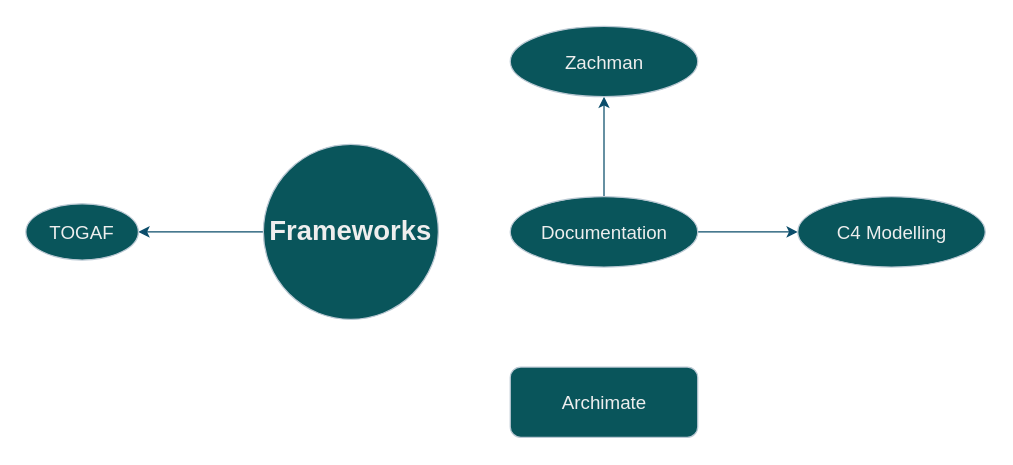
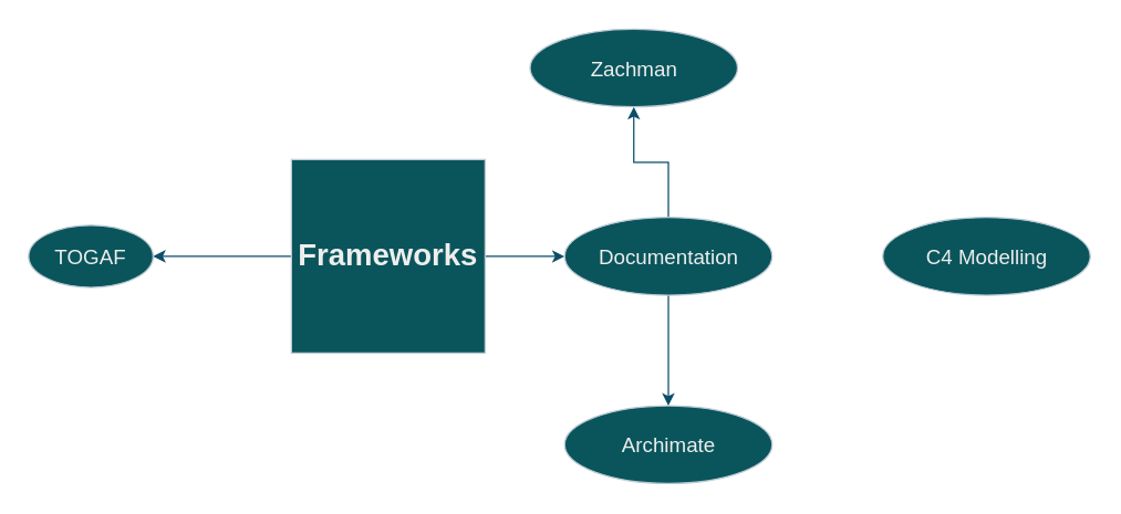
  <mxCell id="0" />
  <mxCell id="1" parent="0" />
  <mxCell id="2" value="" style="edgeStyle=orthogonalEdgeStyle;rounded=0;orthogonalLoop=1;jettySize=auto;html=1;strokeColor=#0B4D6A;" parent="1" source="4" target="5" edge="1"><mxGeometry relative="1" as="geometry" /></mxCell>
- <mxCell id="4" value="Frameworks" style="ellipse;whiteSpace=wrap;html=1;aspect=fixed;labelBackgroundColor=none;fillColor=#09555B;strokeColor=#BAC8D3;fontColor=#EEEEEE;fontSize=22;fontStyle=1" parent="1" vertex="1"><mxGeometry x="210" y="115" width="140" height="140" as="geometry" /></mxCell>
+ <mxCell id="3" value="" style="edgeStyle=orthogonalEdgeStyle;rounded=0;orthogonalLoop=1;jettySize=auto;html=1;strokeColor=#0B4D6A;" parent="1" source="4" target="8" edge="1"><mxGeometry relative="1" as="geometry" /></mxCell>
+ <mxCell id="4" value="Frameworks" style="whiteSpace=wrap;html=1;aspect=fixed;labelBackgroundColor=none;fillColor=#09555B;strokeColor=#BAC8D3;fontColor=#EEEEEE;fontSize=22;fontStyle=1;rounded=0;" parent="1" vertex="1"><mxGeometry x="210" y="115" width="140" height="140" as="geometry" /></mxCell>
  <mxCell id="5" value="TOGAF" style="ellipse;whiteSpace=wrap;html=1;strokeColor=#BAC8D3;fontColor=#EEEEEE;fillColor=#09555B;fontSize=15;" parent="1" vertex="1"><mxGeometry x="20" y="162.5" width="90" height="45" as="geometry" /></mxCell>
  <mxCell id="6" value="" style="edgeStyle=orthogonalEdgeStyle;rounded=0;orthogonalLoop=1;jettySize=auto;html=1;strokeColor=#0B4D6A;" parent="1" source="8" target="9" edge="1"><mxGeometry relative="1" as="geometry" /></mxCell>
- <mxCell id="7" value="" style="edgeStyle=orthogonalEdgeStyle;rounded=0;orthogonalLoop=1;jettySize=auto;html=1;strokeColor=#0B4D6A;" parent="1" source="8" target="11" edge="1"><mxGeometry relative="1" as="geometry" /></mxCell>
+ <mxCell id="7" value="" style="edgeStyle=orthogonalEdgeStyle;rounded=0;orthogonalLoop=1;jettySize=auto;html=1;strokeColor=#0B4D6A;" parent="1" source="8" target="10" edge="1"><mxGeometry relative="1" as="geometry" /></mxCell>
  <mxCell id="8" value="Documentation" style="ellipse;whiteSpace=wrap;html=1;strokeColor=#BAC8D3;fontColor=#EEEEEE;fillColor=#09555B;fontSize=15;" parent="1" vertex="1"><mxGeometry x="407.5" y="156.88" width="150" height="56.25" as="geometry" /></mxCell>
- <mxCell id="9" value="Zachman" style="ellipse;whiteSpace=wrap;html=1;strokeColor=#BAC8D3;fontColor=#EEEEEE;fillColor=#09555B;fontSize=15;" parent="1" vertex="1"><mxGeometry x="407.5" y="20.63" width="150" height="56.25" as="geometry" /></mxCell>
- <mxCell id="10" value="Archimate" style="whiteSpace=wrap;html=1;strokeColor=#BAC8D3;fontColor=#EEEEEE;fillColor=#09555B;fontSize=15;rounded=1;" parent="1" vertex="1"><mxGeometry x="407.5" y="293.13" width="150" height="56.25" as="geometry" /></mxCell>
+ <mxCell id="9" value="Zachman" style="ellipse;whiteSpace=wrap;html=1;strokeColor=#BAC8D3;fontColor=#EEEEEE;fillColor=#09555B;fontSize=15;" parent="1" vertex="1"><mxGeometry x="382.5" y="20.63" width="150" height="56.25" as="geometry" /></mxCell>
+ <mxCell id="10" value="Archimate" style="ellipse;whiteSpace=wrap;html=1;strokeColor=#BAC8D3;fontColor=#EEEEEE;fillColor=#09555B;fontSize=15;" parent="1" vertex="1"><mxGeometry x="407.5" y="293.13" width="150" height="56.25" as="geometry" /></mxCell>
  <mxCell id="11" value="C4 Modelling" style="ellipse;whiteSpace=wrap;html=1;strokeColor=#BAC8D3;fontColor=#EEEEEE;fillColor=#09555B;fontSize=15;" parent="1" vertex="1"><mxGeometry x="637.5" y="156.88" width="150" height="56.25" as="geometry" /></mxCell>
